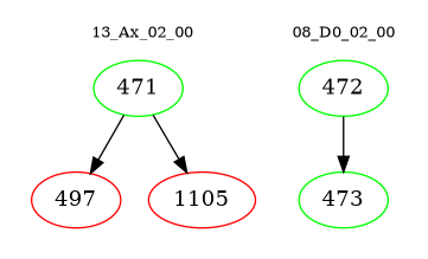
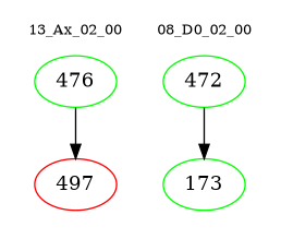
  digraph {
    node [color=green]
    edge [color=black]
-   n1 [label=471]
+   n1 [label=476]
    n2 [color=red label=497]
-   n3 [color=red label=1105]
    n4 [label=472]
-   n5 [label=473]
+   n5 [label=173]
    subgraph cluster_1 {
      color=white
      fontsize=10
      label="13_Ax_02_00"
      n1
      n2
-     n3
    }
    subgraph cluster_2 {
      color=white
      fontsize=10
      label="08_D0_02_00"
      n4
      n5
    }
    n1 -> n2
-   n1 -> n3
    n4 -> n5
  }
